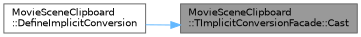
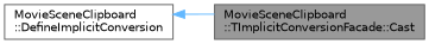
  digraph {
    rankdir=RL
    node [fontname=Helvetica fontsize=10 shape=box style=filled]
    n1 [color=gray40 fillcolor=grey60 fontcolor=black height=0.2 label="MovieSceneClipboard\l::TImplicitConversionFacade::Cast" width=0.4]
    n2 [color=grey40 fillcolor=white height=0.2 label="MovieSceneClipboard\l::DefineImplicitConversion" width=0.4]
-   n1 -> n2 [color=steelblue1 dir=back fontname=Helvetica fontsize=10 labelfontname=Helvetica labelfontsize=10 style=solid]
+   n2 -> n1 [color=steelblue1 dir=back fontname=Helvetica fontsize=10 labelfontname=Helvetica labelfontsize=10 style=solid]
  }
